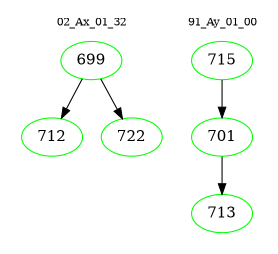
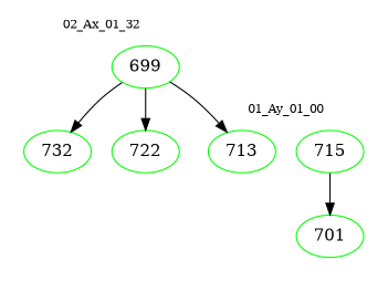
  digraph {
    node [color=green]
    edge [color=black]
-   n1 [label=712]
+   n1 [label=732]
    n2 [label=699]
    n3 [label=722]
    n4 [label=715]
    n5 [label=701]
    n6 [label=713]
    subgraph cluster_1 {
      color=white
      fontsize=10
      label="02_Ax_01_32"
      n1
      n2
      n3
    }
    subgraph cluster_2 {
      color=white
      fontsize=10
-     label="91_Ay_01_00"
+     label="01_Ay_01_00"
      n4
      n5
      n6
    }
    n2 -> n1
    n2 -> n3
    n4 -> n5
-   n5 -> n6
+   n2 -> n6
  }
